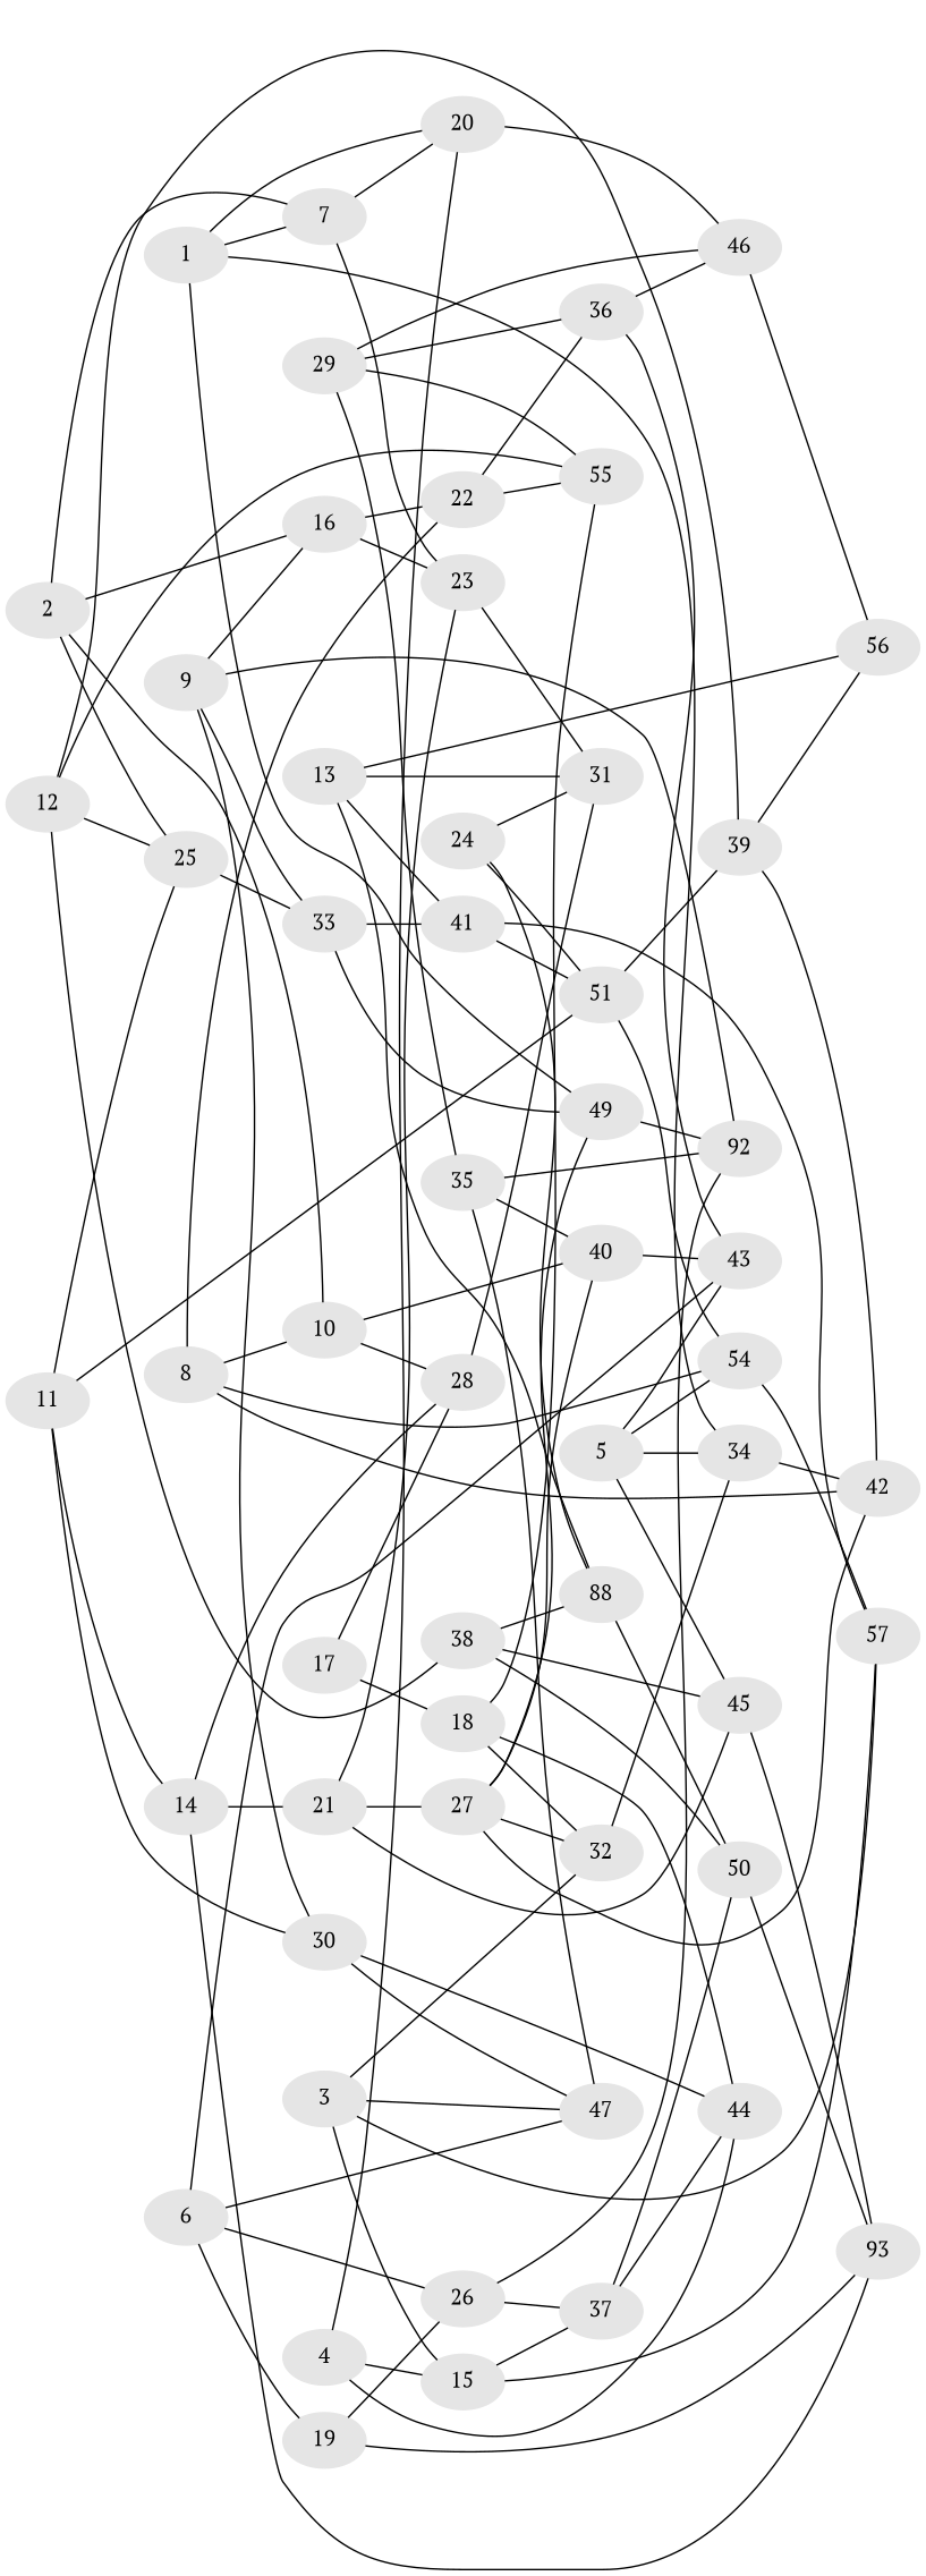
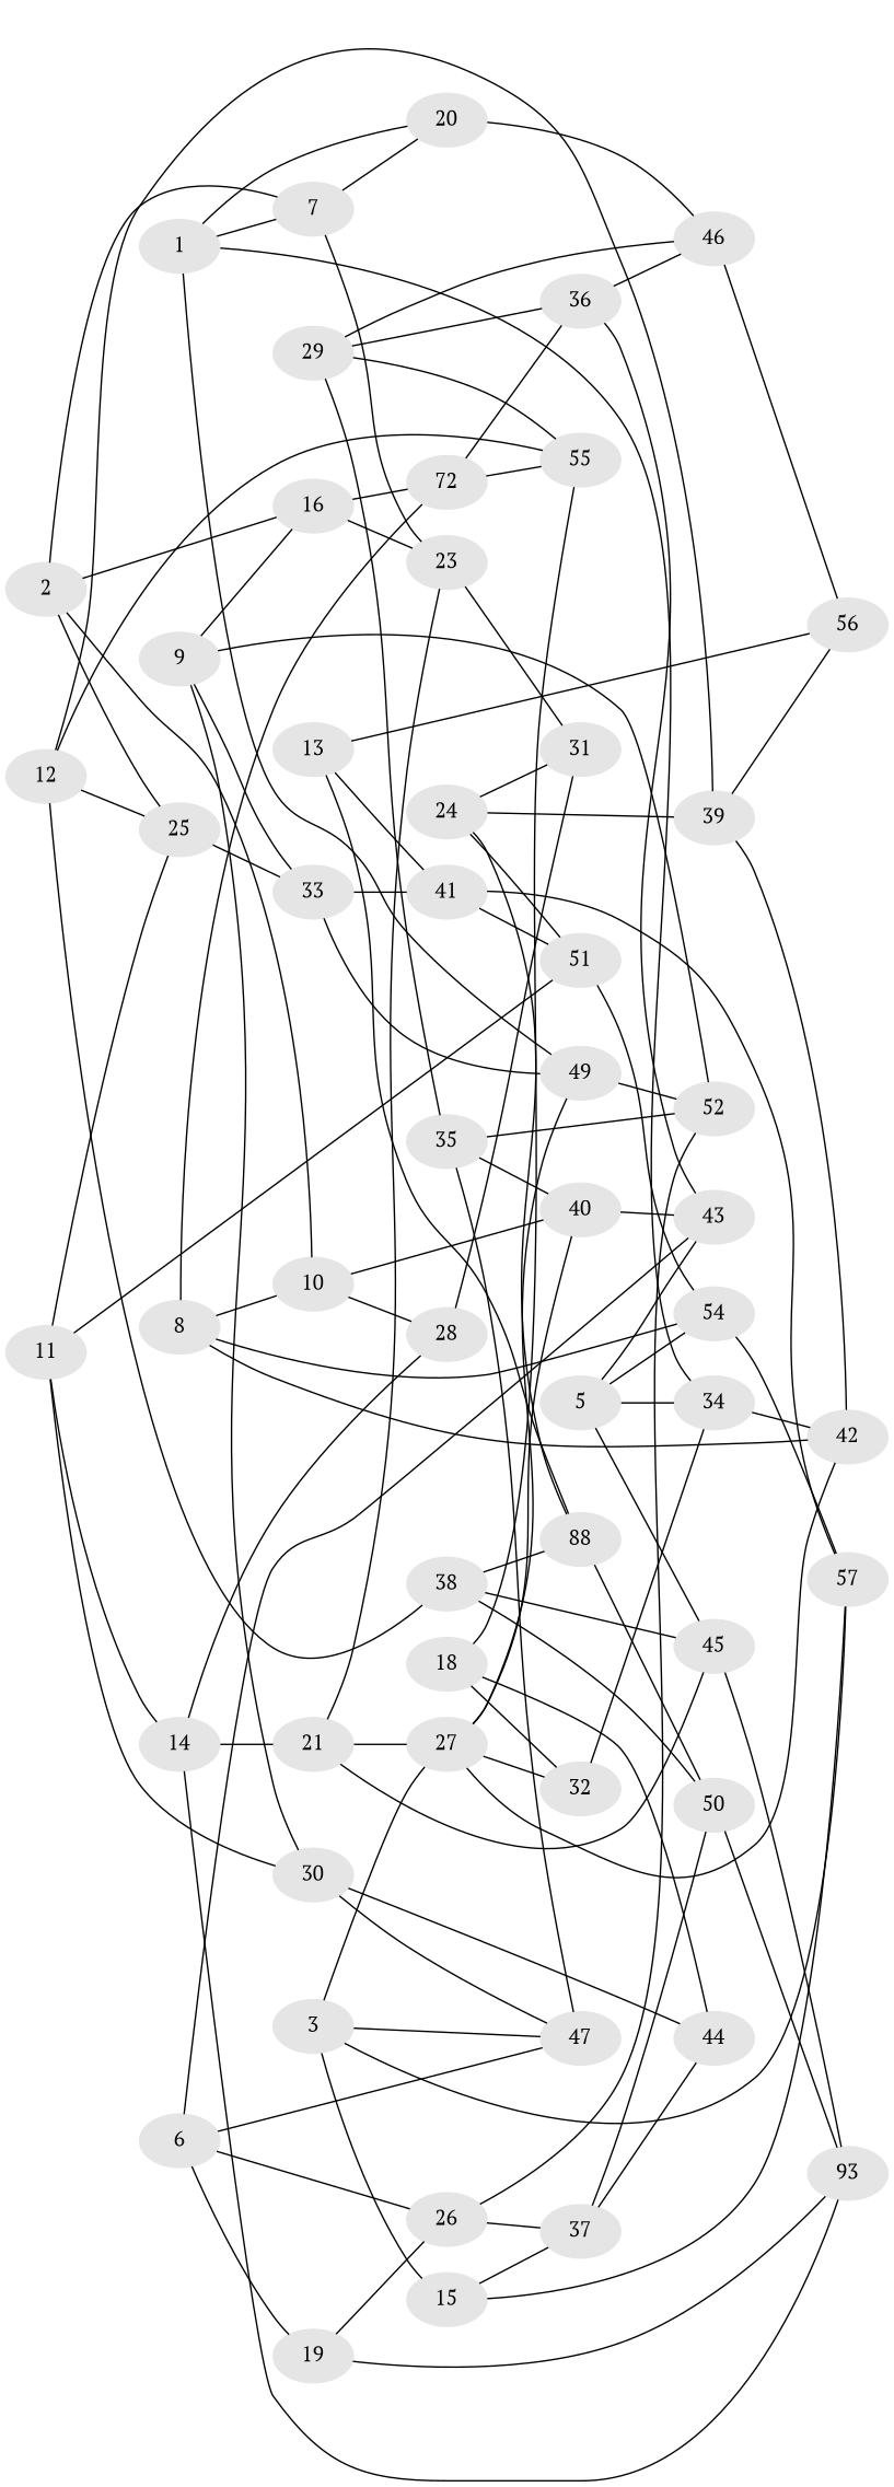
  graph {
    fontname="PT Serif"
    rankdir=LR
    node [color=gray90 fontname="PT Serif" style=filled]
    edge [fontname="PT Serif"]
    1
    7
    20
    34
    49
    23
    46
    42
-   52 [label=92]
+   52
    2
    10
    16
    25
    28
    40
-   22
+   22 [label=72]
    33
    3
    15
    32
    47
    57
    37
-   4
    44
    19
    26
    n28 [label=93]
    5
    43
    45
    54
    6
    31
    8
    55
    36
    9
    30
    41
    11
    14
    51
    21
    12
    38
    39
    n48 [label=88]
    50
    56
    13
    27
-   17
    18
    24
    29
    35
    1 -- 7
    1 -- 20
    1 -- 34
    1 -- 49
    7 -- 20
    7 -- 23
    20 -- 46
    34 -- 42
    49 -- 52
    23 -- 31
    46 -- 56
    2 -- 7
    2 -- 10
    2 -- 16
    2 -- 25
    10 -- 28
    10 -- 40
    16 -- 23
    16 -- 22
    25 -- 33
    28 -- 31
    40 -- 43
    22 -- 55
    22 -- 36
    33 -- 49
    33 -- 41
    3 -- 15
-   3 -- 32
+   3 -- 27
    3 -- 47
    3 -- 57
    15 -- 57
    15 -- 37
    32 -- 34
    37 -- 44
    37 -- 50
-   4 -- 20
-   4 -- 15
-   4 -- 44
    19 -- 26
    19 -- n28
    26 -- 52
    26 -- 37
    5 -- 34
    5 -- 43
    5 -- 45
    5 -- 54
    45 -- n28
    54 -- 57
    6 -- 47
    6 -- 19
    6 -- 26
    6 -- 43
    8 -- 42
    8 -- 10
    8 -- 22
    8 -- 54
    36 -- 46
    36 -- 43
    9 -- 52
    9 -- 16
    9 -- 33
    9 -- 30
    30 -- 47
    30 -- 44
    41 -- 57
    41 -- 51
    11 -- 25
    11 -- 30
    11 -- 14
    11 -- 51
    14 -- 28
    14 -- n28
    14 -- 21
    51 -- 54
    21 -- 23
    21 -- 45
    21 -- 27
    12 -- 25
    12 -- 55
    12 -- 38
    12 -- 39
    38 -- 45
    38 -- n48
    38 -- 50
    39 -- 42
    39 -- 56
    n48 -- 50
    50 -- n28
-   13 -- 31
    13 -- 41
    13 -- n48
    13 -- 56
    27 -- 49
    27 -- 42
    27 -- 40
    27 -- 32
-   17 -- 28
-   17 -- 18
    18 -- 32
    18 -- 44
    18 -- 55
    24 -- 31
    24 -- 51
-   51 -- 39
+   24 -- 39
    24 -- n48
    29 -- 46
    29 -- 55
    29 -- 36
    29 -- 35
    35 -- 52
    35 -- 40
    35 -- 47
  }
